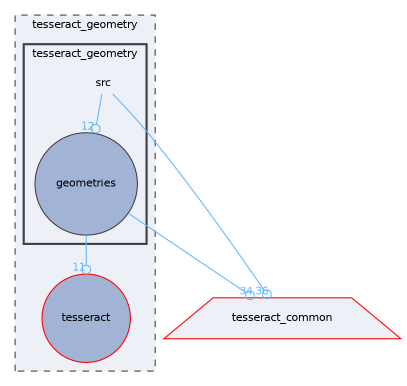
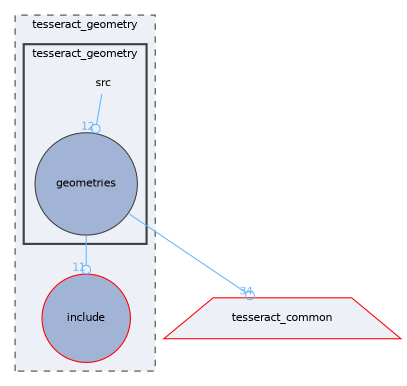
  digraph {
    compound=true
    node [fontname=Helvetica fontsize=10 shape=circle color=red fillcolor="#a2b4d6" style=filled]
    edge [arrowhead=odot color=steelblue1 fontcolor=steelblue1 fontname=Helvetica fontsize=10 labeldistance=1.5 labelfontname=Helvetica labelfontsize=10]
    n1 [height=0.2 label=src shape=plaintext width=0.4 color="" fillcolor="" style=""]
    n2 [color=grey25 height=0.2 label=geometries width=0.4]
-   n3 [height=0.2 label=tesseract width=0.4]
+   n3 [height=0.2 label=include width=0.4]
    n4 [fillcolor="#edf0f7" height=0.2 label=tesseract_common shape=trapezium width=0.4]
    subgraph cluster_1 {
      bgcolor="#edf0f7"
      fontname=Helvetica
      fontsize=10
      label=tesseract_geometry
      pencolor=grey25
      style="filled,dashed"
      n3
      subgraph cluster_2 {
        bgcolor="#edf0f7"
        fontname=Helvetica
        fontsize=10
        label=tesseract_geometry
        pencolor=grey25
        style="filled,bold"
        n1
        n2
      }
    }
    n1 -> n2 [headlabel=12]
-   n1 -> n4 [headlabel=36]
    n2 -> n3 [headlabel=11]
    n2 -> n4 [headlabel=34]
  }
